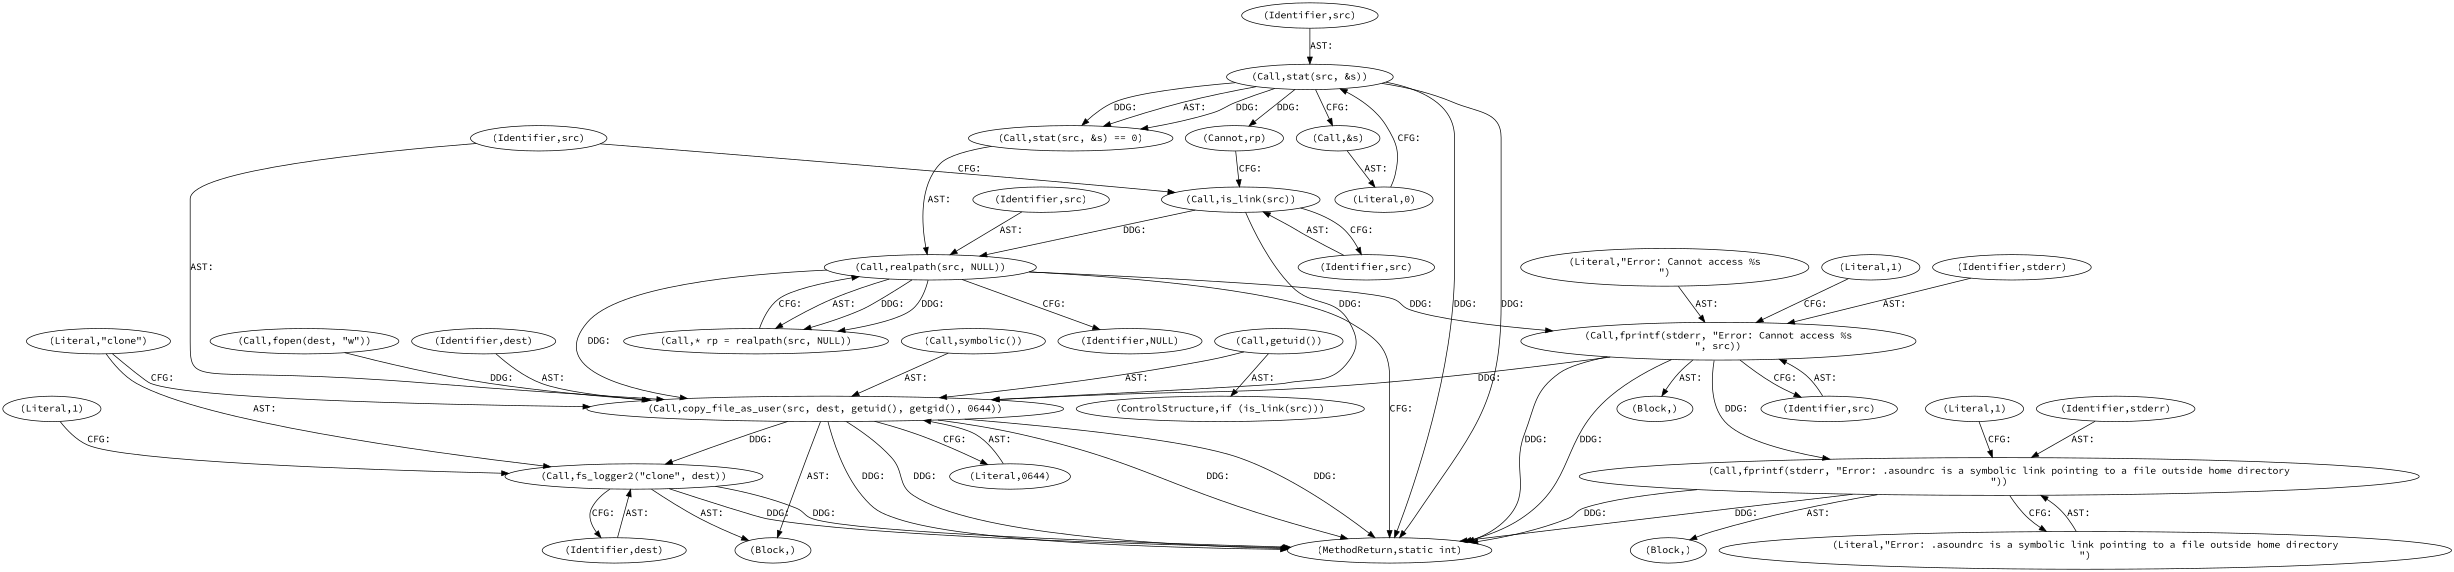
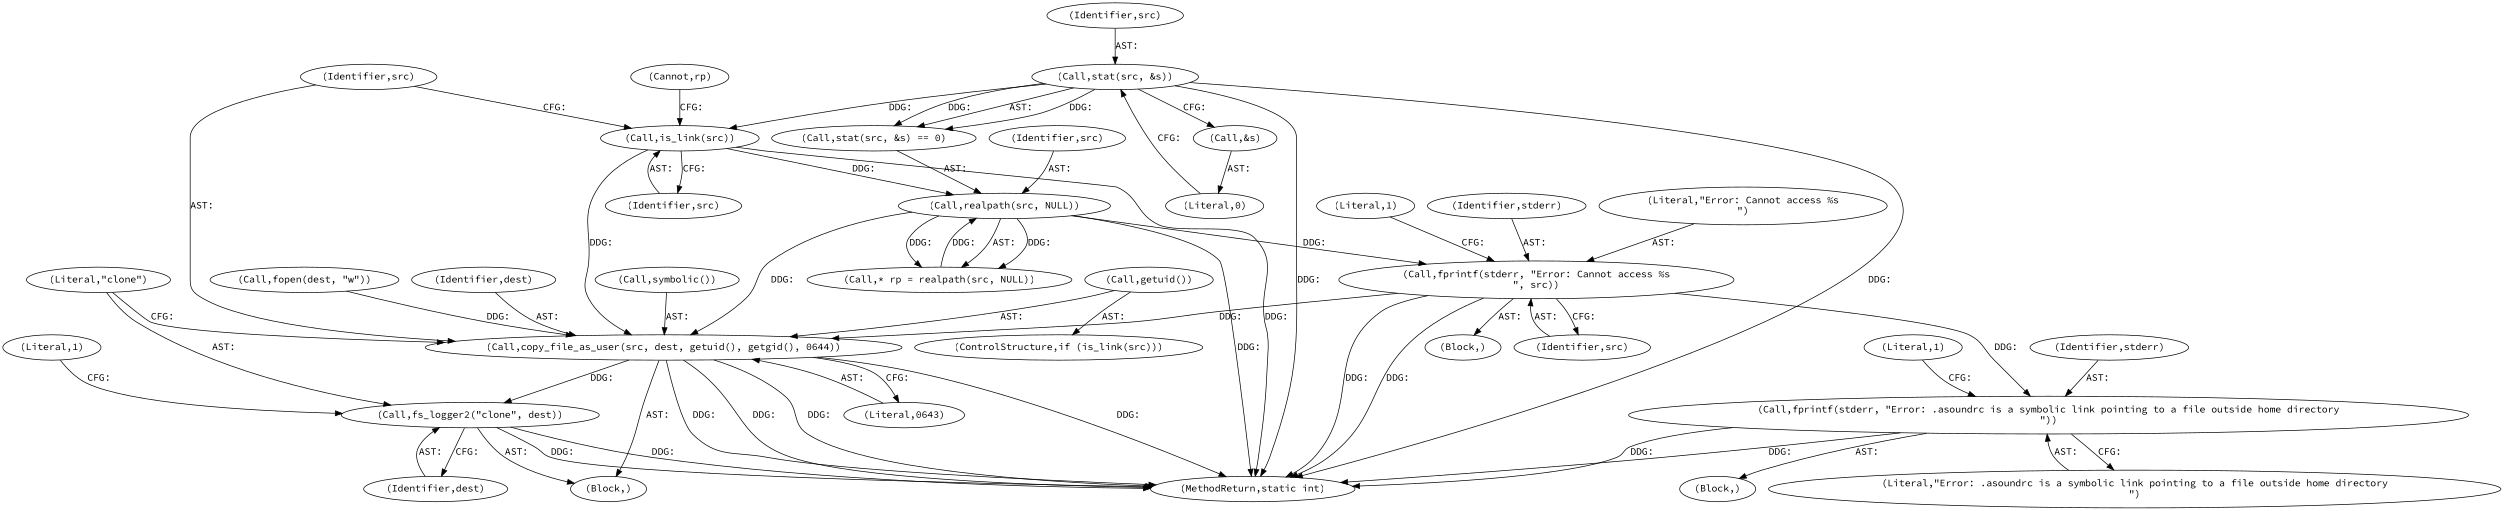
  digraph {
    fontname="Source Code Pro"
    node [fontname="Source Code Pro"]
    edge [fontname="Source Code Pro"]
    n1 [label="(Call,fprintf(stderr, \"Error: Cannot access %s\n\", src))"]
    n2 [label="(Call,fprintf(stderr, \"Error: .asoundrc is a symbolic link pointing to a file outside home directory\n\"))"]
    n3 [label="(Call,copy_file_as_user(src, dest, getuid(), getgid(), 0644))"]
    n4 [label="(Block,)"]
    n5 [label="(Identifier,src)"]
    n6 [label="(MethodReturn,static int)"]
    n7 [label="(Block,)"]
    n8 [label="(Literal,\"Error: .asoundrc is a symbolic link pointing to a file outside home directory\n\")"]
    n9 [label="(Call,fs_logger2(\"clone\", dest))"]
    n10 [label="(Block,)"]
-   n11 [label="(Literal,0644)"]
+   n11 [label="(Literal,0643)"]
    n12 [label="(Call,realpath(src, NULL))"]
-   n13 [label="(Identifier,NULL)"]
    n14 [label="(Call,* rp = realpath(src, NULL))"]
    n15 [label="(Call,is_link(src))"]
    n16 [label="(Identifier,src)"]
    n17 [label="(ControlStructure,if (is_link(src)))"]
    n18 [label="(Call,stat(src, &s))"]
    n19 [label="(Call,stat(src, &s) == 0)"]
    n20 [label="(Call,&s)"]
    n21 [label="(Literal,0)"]
    n22 [label="(Identifier,dest)"]
    n23 [label="(Cannot,rp)"]
    n24 [label="(Identifier,src)"]
    n25 [label="(Literal,1)"]
    n26 [label="(Literal,\"Error: Cannot access %s\n\")"]
    n27 [label="(Identifier,stderr)"]
    n28 [label="(Call,fopen(dest, \"w\"))"]
    n29 [label="(Literal,1)"]
    n30 [label="(Literal,1)"]
    n31 [label="(Identifier,src)"]
    n32 [label="(Identifier,dest)"]
    n33 [label="(Identifier,src)"]
    n34 [label="(Call,getuid())"]
    n35 [label="(Call,symbolic())"]
    n36 [label="(Literal,\"clone\")"]
    n37 [label="(Identifier,stderr)"]
    n1 -> n2 [label="DDG: "]
    n1 -> n3 [label="DDG: "]
    n1 -> n4 [label="AST: "]
    n1 -> n5 [label="CFG: "]
    n1 -> n6 [label="DDG: "]
    n1 -> n6 [label="DDG: "]
    n2 -> n6 [label="DDG: "]
    n2 -> n6 [label="DDG: "]
    n2 -> n7 [label="AST: "]
    n2 -> n8 [label="CFG: "]
    n3 -> n6 [label="DDG: "]
    n3 -> n6 [label="DDG: "]
    n3 -> n6 [label="DDG: "]
    n3 -> n6 [label="DDG: "]
    n3 -> n9 [label="DDG: "]
    n3 -> n10 [label="AST: "]
    n3 -> n11 [label="CFG: "]
    n5 -> n1 [label="AST: "]
    n8 -> n2 [label="AST: "]
    n9 -> n6 [label="DDG: "]
    n9 -> n6 [label="DDG: "]
    n9 -> n10 [label="AST: "]
    n9 -> n22 [label="CFG: "]
    n11 -> n3 [label="AST: "]
    n12 -> n1 [label="DDG: "]
    n12 -> n3 [label="DDG: "]
-   n12 -> n6 [label="CFG: "]
-   n12 -> n13 [label="CFG: "]
+   n12 -> n6 [label="DDG: "]
    n12 -> n14 [label="AST: "]
    n12 -> n14 [label="DDG: "]
    n12 -> n14 [label="DDG: "]
-   n14 -> n12 [label="CFG: "]
+   n14 -> n12 [label="DDG: "]
    n15 -> n3 [label="DDG: "]
+   n15 -> n6 [label="DDG: "]
    n15 -> n12 [label="DDG: "]
    n15 -> n16 [label="CFG: "]
    n16 -> n15 [label="AST: "]
    n18 -> n6 [label="DDG: "]
    n18 -> n6 [label="DDG: "]
-   n18 -> n23 [label="DDG: "]
+   n18 -> n15 [label="DDG: "]
    n18 -> n19 [label="AST: "]
    n18 -> n19 [label="DDG: "]
    n18 -> n19 [label="DDG: "]
    n18 -> n20 [label="CFG: "]
    n19 -> n12 [label="AST: "]
    n20 -> n21 [label="AST: "]
    n21 -> n18 [label="CFG: "]
    n22 -> n9 [label="AST: "]
    n23 -> n15 [label="CFG: "]
    n24 -> n18 [label="AST: "]
    n25 -> n2 [label="CFG: "]
    n26 -> n1 [label="AST: "]
    n27 -> n2 [label="AST: "]
    n28 -> n3 [label="DDG: "]
    n29 -> n1 [label="CFG: "]
    n30 -> n9 [label="CFG: "]
    n31 -> n12 [label="AST: "]
    n32 -> n3 [label="AST: "]
    n33 -> n3 [label="AST: "]
    n33 -> n15 [label="CFG: "]
    n34 -> n3 [label="AST: "]
    n34 -> n17 [label="AST: "]
    n35 -> n3 [label="AST: "]
    n36 -> n3 [label="CFG: "]
    n36 -> n9 [label="AST: "]
    n37 -> n1 [label="AST: "]
  }
